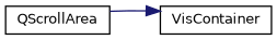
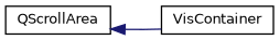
  digraph {
    rankdir=LR
    node [color=black fillcolor=white fontname=Helvetica fontsize=10 shape=record style=filled]
    n1 [height=0.2 label=QScrollArea width=0.4]
    n2 [height=0.2 label=VisContainer width=0.4]
-   n2 -> n1 [color=midnightblue dir=back fontname=Helvetica fontsize=10 labelfontname=Helvetica labelfontsize=10 style=solid]
+   n1 -> n2 [color=midnightblue dir=back fontname=Helvetica fontsize=10 labelfontname=Helvetica labelfontsize=10 style=solid]
  }
